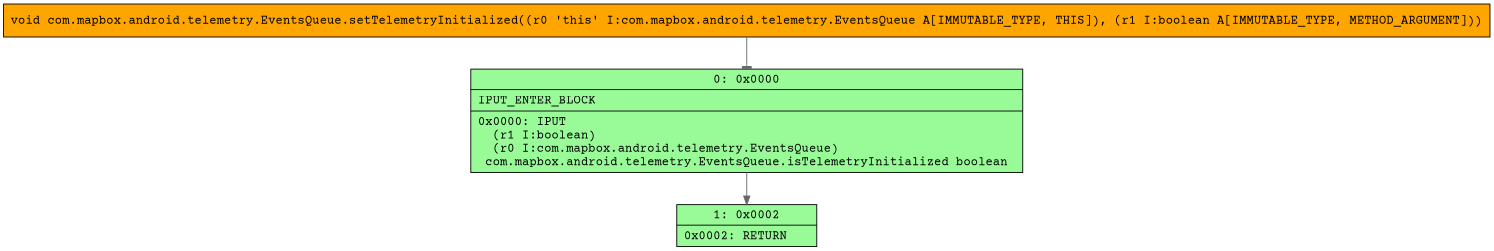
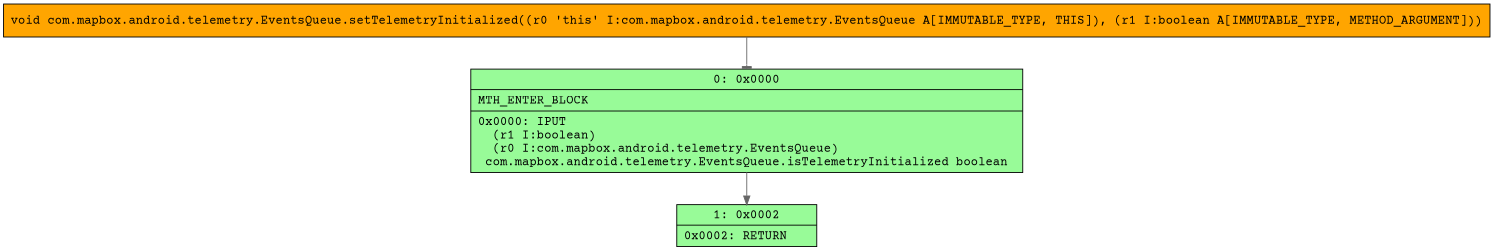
  digraph {
    fontname="Courier Prime"
    node [shape=record style=filled fillcolor=palegreen fontname="Courier Prime"]
    edge [color=gray40 fontname="Courier Prime"]
-   n1 [label="{0\:\ 0x0000|IPUT_ENTER_BLOCK\l|0x0000: IPUT  \l  (r1 I:boolean)\l  (r0 I:com.mapbox.android.telemetry.EventsQueue)\l com.mapbox.android.telemetry.EventsQueue.isTelemetryInitialized boolean \l}"]
+   n1 [label="{0\:\ 0x0000|MTH_ENTER_BLOCK\l|0x0000: IPUT  \l  (r1 I:boolean)\l  (r0 I:com.mapbox.android.telemetry.EventsQueue)\l com.mapbox.android.telemetry.EventsQueue.isTelemetryInitialized boolean \l}"]
    n2 [label="{1\:\ 0x0002|0x0002: RETURN   \l}"]
    n3 [label="{void com.mapbox.android.telemetry.EventsQueue.setTelemetryInitialized((r0 'this' I:com.mapbox.android.telemetry.EventsQueue A[IMMUTABLE_TYPE, THIS]), (r1 I:boolean A[IMMUTABLE_TYPE, METHOD_ARGUMENT])) }" fillcolor=orange]
    n1 -> n2 [arrowhead=normal]
    n3 -> n1 [arrowhead=tee]
  }
